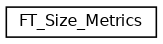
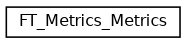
  digraph {
    rankdir=LR
-   n1 [color=black fillcolor=white fontname=Helvetica fontsize=10 height=0.2 label=FT_Size_Metrics shape=record style=filled width=0.4]
+   n1 [color=black fillcolor=white fontname=Helvetica fontsize=10 height=0.2 label=FT_Metrics_Metrics shape=record style=filled width=0.4]
  }
